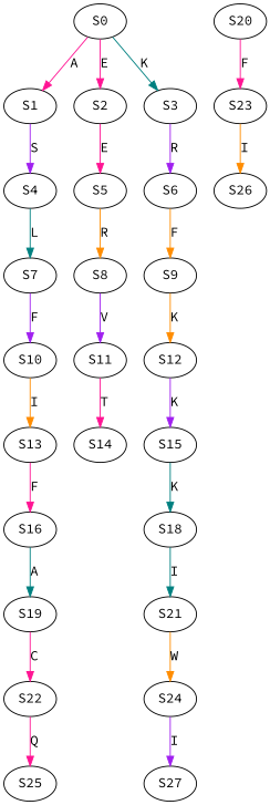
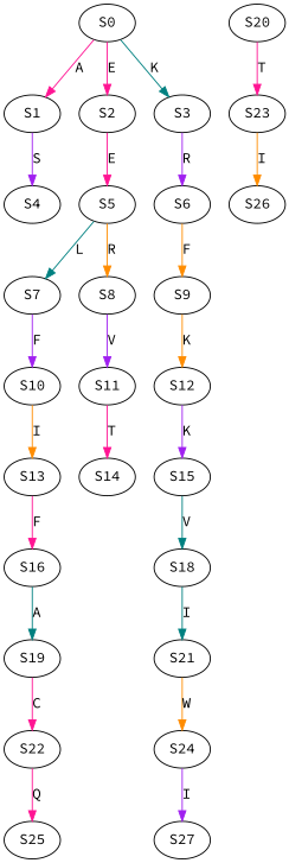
  strict digraph {
    fontname="Source Code Pro"
    node [fontname="Source Code Pro"]
    edge [color=deeppink fontname="Source Code Pro"]
    S0
    S1
    S2
    S3
    S4
    S5
    S6
    S7
    S8
    S9
    S10
    S11
    S12
    S13
    S14
    S15
    S16
    S18
    S19
    S21
    S22
    S20
    S23
    S24
    S25
    S26
    S27
    S0 -> S1 [label=A]
    S0 -> S2 [label=E]
    S0 -> S3 [color=teal label=K]
    S1 -> S4 [color=purple label=S]
    S2 -> S5 [label=E]
    S3 -> S6 [color=purple label=R]
-   S4 -> S7 [color=teal label=L]
+   S5 -> S7 [color=teal label=L]
    S5 -> S8 [color=darkorange label=R]
    S6 -> S9 [color=darkorange label=F]
    S7 -> S10 [color=purple label=F]
    S8 -> S11 [color=purple label=V]
    S9 -> S12 [color=darkorange label=K]
    S10 -> S13 [color=darkorange label=I]
    S11 -> S14 [label=T]
    S12 -> S15 [color=purple label=K]
    S13 -> S16 [label=F]
-   S15 -> S18 [color=teal label=K]
+   S15 -> S18 [color=teal label=V]
    S16 -> S19 [color=teal label=A]
    S18 -> S21 [color=teal label=I]
    S19 -> S22 [label=C]
    S21 -> S24 [color=darkorange label=W]
    S22 -> S25 [label=Q]
-   S20 -> S23 [label=F]
+   S20 -> S23 [label=T]
    S23 -> S26 [color=darkorange label=I]
    S24 -> S27 [color=purple label=I]
  }
